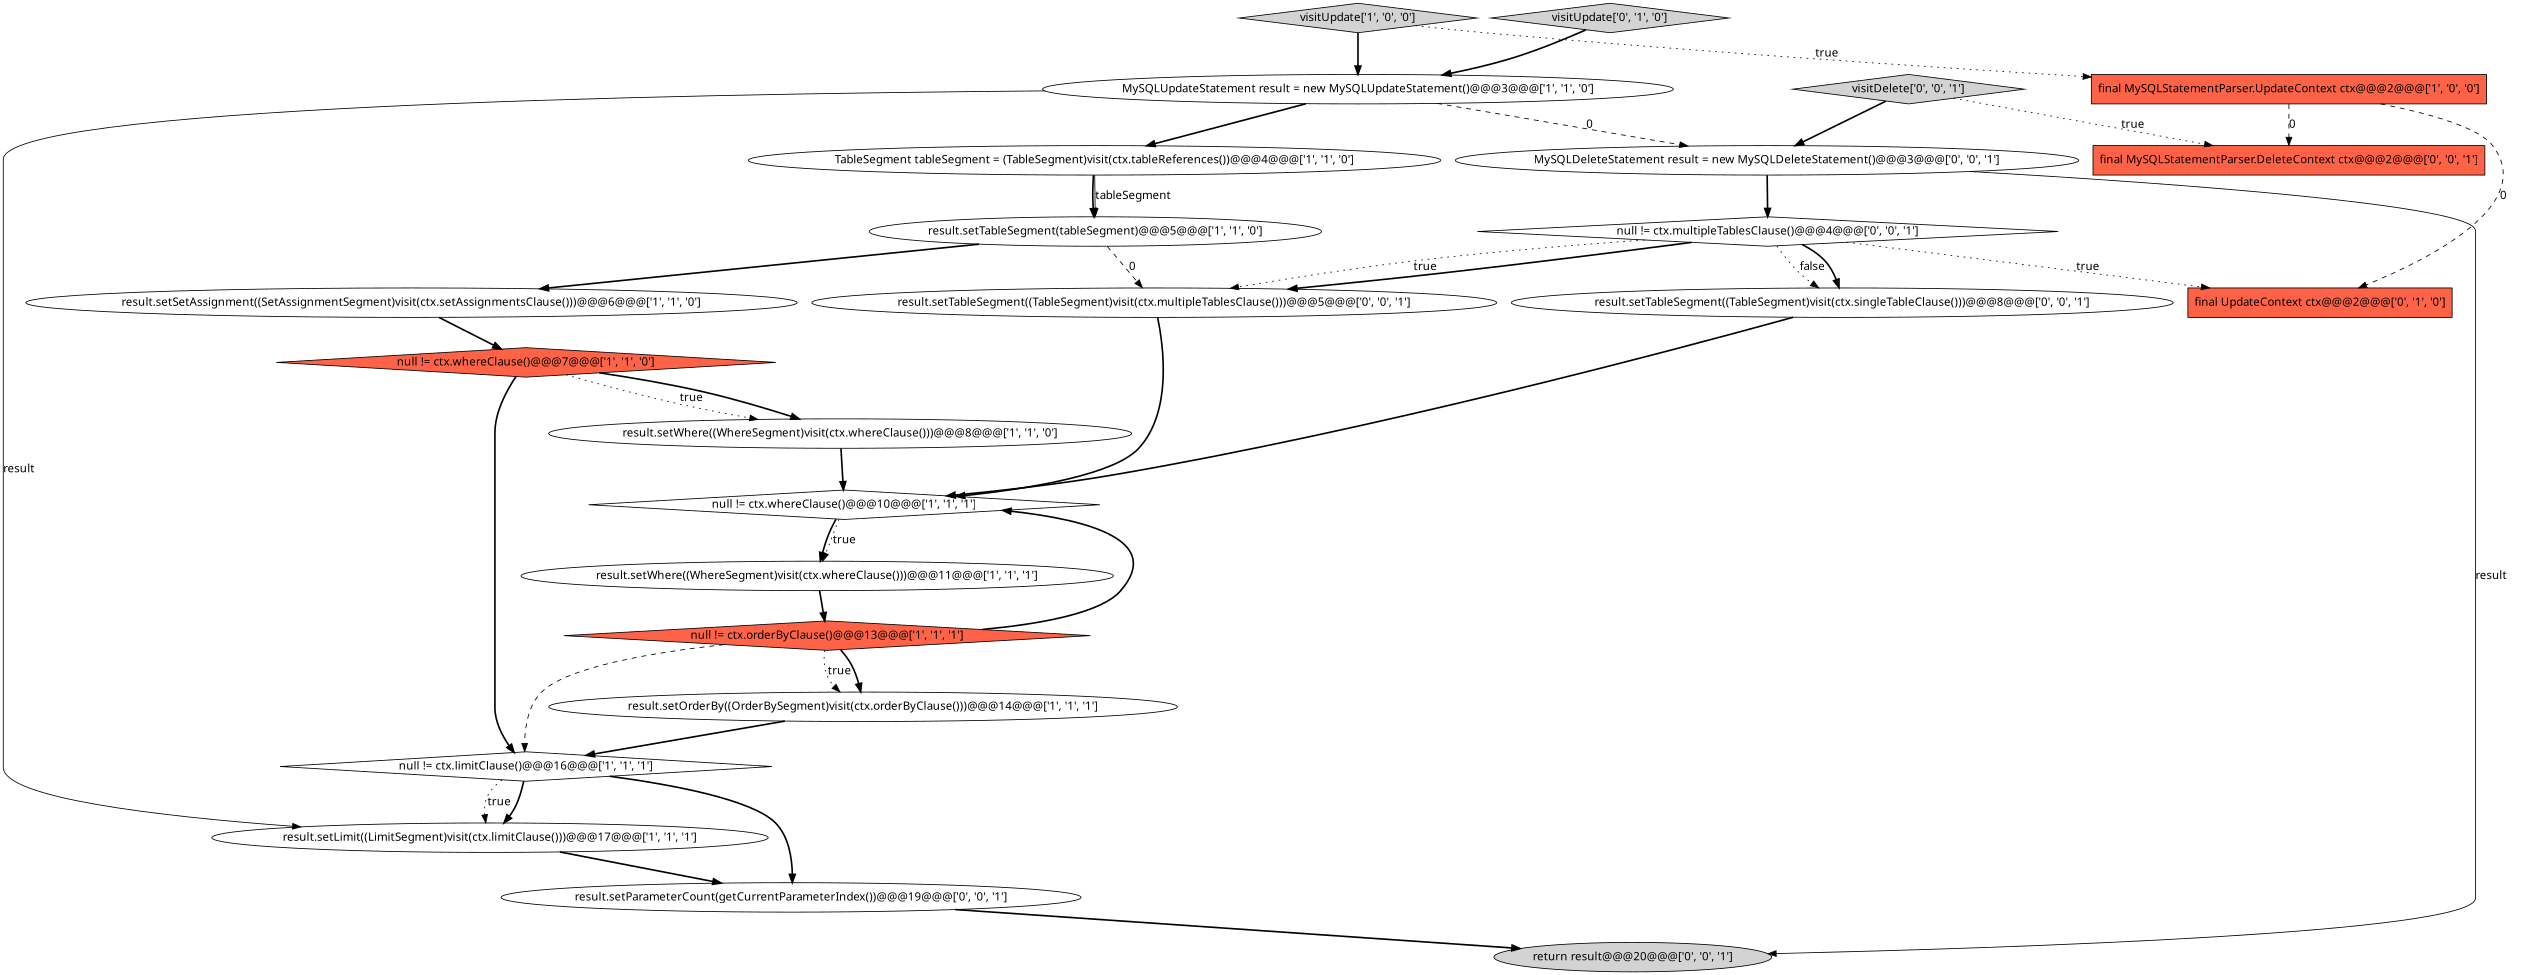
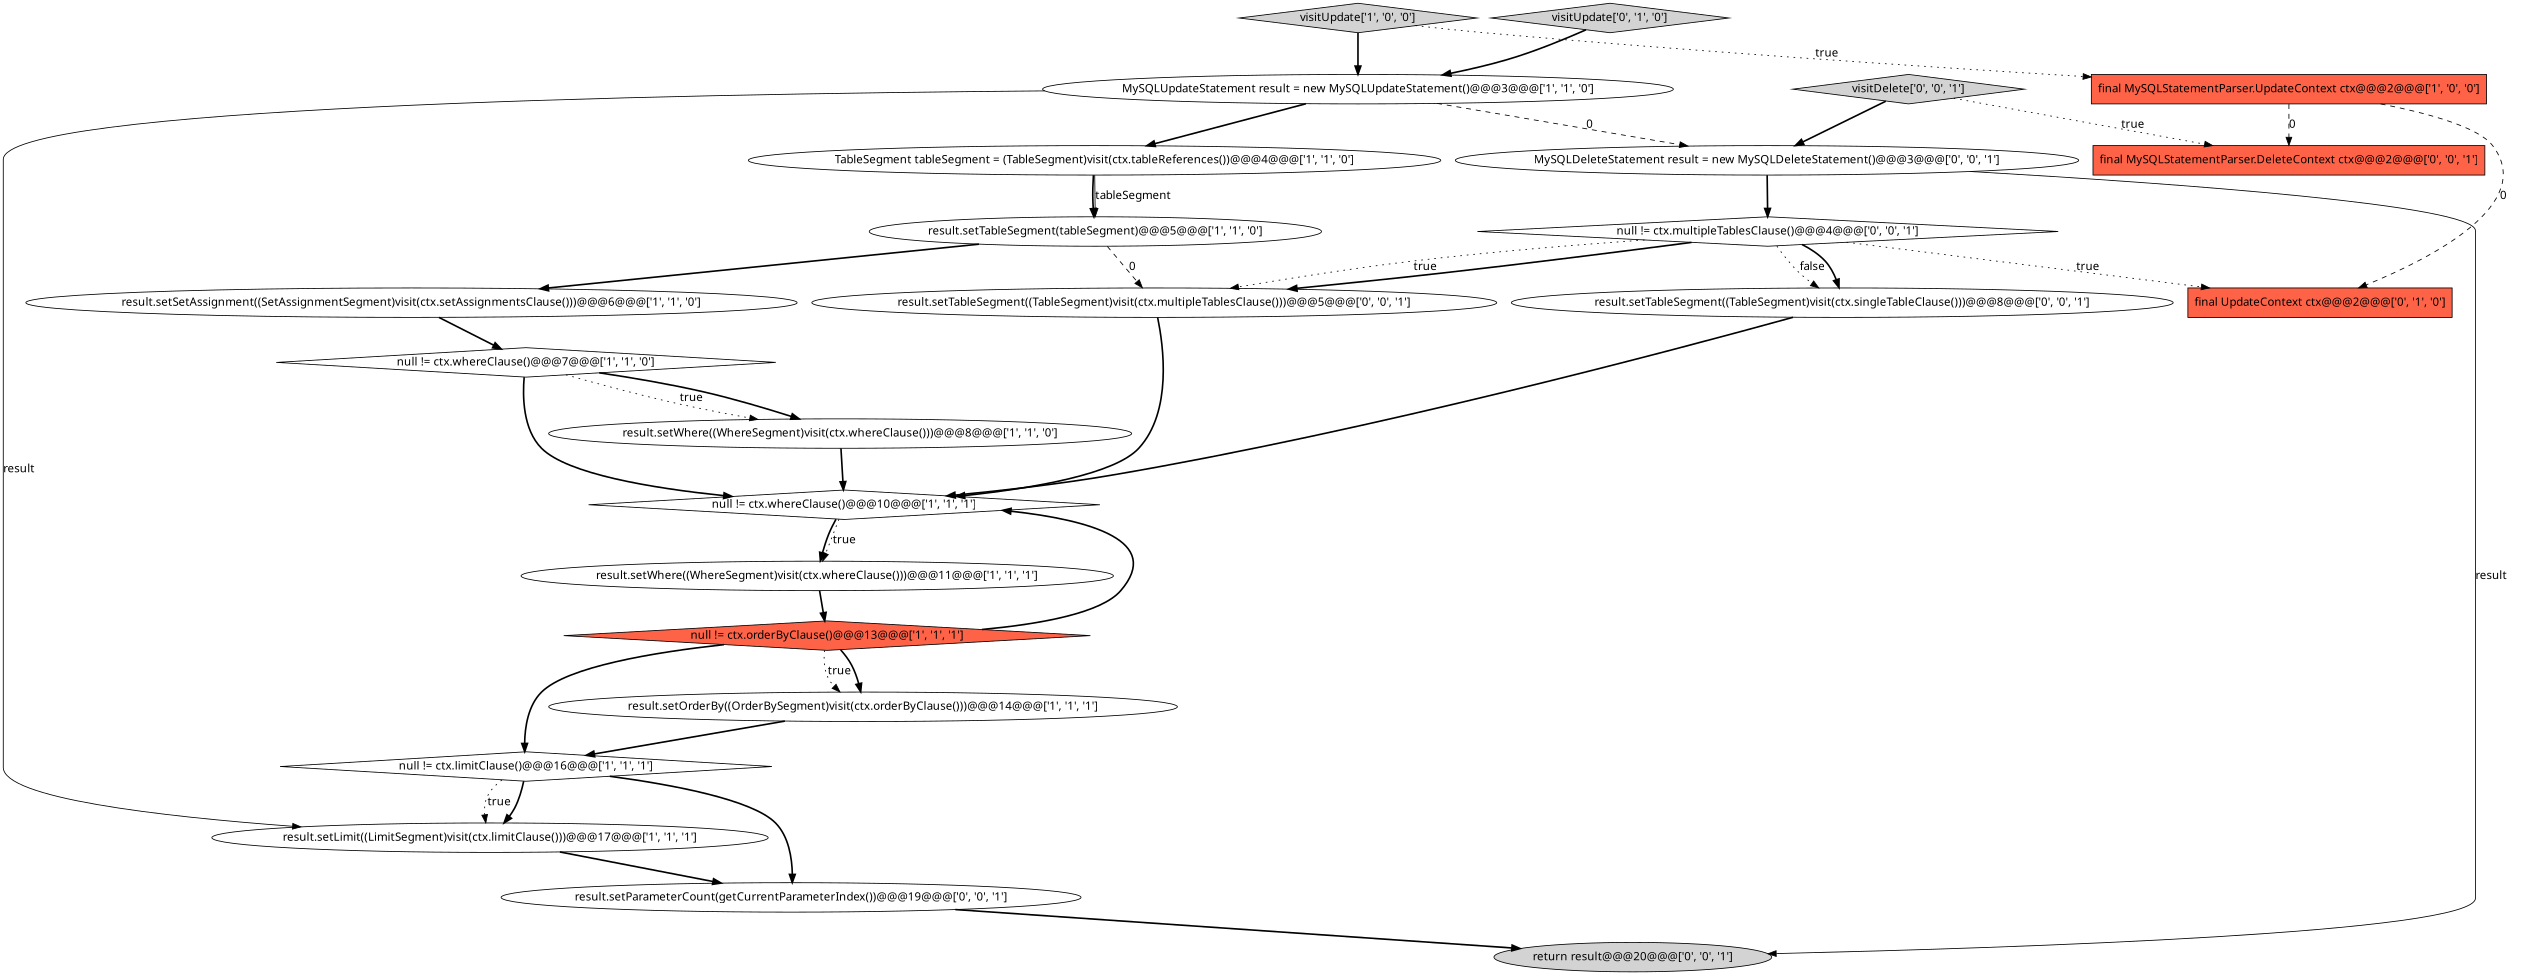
  digraph {
    fontname="Noto Sans"
    node [fillcolor=white fontname="Noto Sans" shape=ellipse style=filled]
    edge [fontname="Noto Sans" style=bold]
    n1 [fillcolor=tomato label="final MySQLStatementParser.UpdateContext ctx@@@2@@@['1', '0', '0']" shape=box]
    n2 [fillcolor=tomato label="final MySQLStatementParser.DeleteContext ctx@@@2@@@['0', '0', '1']" shape=box]
    n3 [fillcolor=tomato label="final UpdateContext ctx@@@2@@@['0', '1', '0']" shape=box]
    n4 [fillcolor=lightgray label="return result@@@20@@@['0', '0', '1']"]
    n5 [label="null != ctx.limitClause()@@@16@@@['1', '1', '1']" shape=diamond]
    n6 [label="result.setParameterCount(getCurrentParameterIndex())@@@19@@@['0', '0', '1']"]
    n7 [label="result.setLimit((LimitSegment)visit(ctx.limitClause()))@@@17@@@['1', '1', '1']"]
-   n8 [fillcolor=tomato label="null != ctx.whereClause()@@@7@@@['1', '1', '0']" shape=diamond]
+   n8 [label="null != ctx.whereClause()@@@7@@@['1', '1', '0']" shape=diamond]
    n9 [label="null != ctx.whereClause()@@@10@@@['1', '1', '1']" shape=diamond]
    n10 [label="result.setWhere((WhereSegment)visit(ctx.whereClause()))@@@8@@@['1', '1', '0']"]
    n11 [label="result.setWhere((WhereSegment)visit(ctx.whereClause()))@@@11@@@['1', '1', '1']"]
    n12 [fillcolor=lightgray label="visitUpdate['1', '0', '0']" shape=diamond]
    n13 [label="MySQLUpdateStatement result = new MySQLUpdateStatement()@@@3@@@['1', '1', '0']"]
    n14 [label="MySQLDeleteStatement result = new MySQLDeleteStatement()@@@3@@@['0', '0', '1']"]
    n15 [label="TableSegment tableSegment = (TableSegment)visit(ctx.tableReferences())@@@4@@@['1', '1', '0']"]
    n16 [fillcolor=tomato label="null != ctx.orderByClause()@@@13@@@['1', '1', '1']" shape=diamond]
    n17 [label="result.setOrderBy((OrderBySegment)visit(ctx.orderByClause()))@@@14@@@['1', '1', '1']"]
    n18 [label="result.setSetAssignment((SetAssignmentSegment)visit(ctx.setAssignmentsClause()))@@@6@@@['1', '1', '0']"]
    n19 [fillcolor=lightgray label="visitDelete['0', '0', '1']" shape=diamond]
    n20 [label="null != ctx.multipleTablesClause()@@@4@@@['0', '0', '1']" shape=diamond]
    n21 [label="result.setTableSegment(tableSegment)@@@5@@@['1', '1', '0']"]
    n22 [fillcolor=lightgray label="visitUpdate['0', '1', '0']" shape=diamond]
    n23 [label="result.setTableSegment((TableSegment)visit(ctx.multipleTablesClause()))@@@5@@@['0', '0', '1']"]
    n24 [label="result.setTableSegment((TableSegment)visit(ctx.singleTableClause()))@@@8@@@['0', '0', '1']"]
    n1 -> n2 [label=0 style=dashed]
    n1 -> n3 [label=0 style=dashed]
    n5 -> n6
    n5 -> n7
    n5 -> n7 [label=true style=dotted]
    n6 -> n4
    n7 -> n6
-   n8 -> n5
+   n8 -> n9
    n8 -> n10 [label=true style=dotted]
    n8 -> n10
    n9 -> n11
    n9 -> n11 [label=true style=dotted]
    n10 -> n9
    n11 -> n16
    n12 -> n1 [label=true style=dotted]
    n12 -> n13
    n13 -> n7 [label=result style=solid]
    n13 -> n14 [label=0 style=dashed]
    n13 -> n15
    n14 -> n4 [label=result style=solid]
    n14 -> n20
    n15 -> n21
    n15 -> n21 [label=tableSegment style=solid]
-   n16 -> n5 [style=dashed]
+   n16 -> n5
    n16 -> n9
    n16 -> n17 [label=true style=dotted]
    n16 -> n17
    n17 -> n5
    n18 -> n8
    n19 -> n2 [label=true style=dotted]
    n19 -> n14
    n20 -> n3 [label=true style=dotted]
    n20 -> n23
    n20 -> n23 [label=true style=dotted]
    n20 -> n24 [label=false style=dotted]
    n20 -> n24
    n21 -> n18
    n21 -> n23 [label=0 style=dashed]
    n22 -> n13
    n23 -> n9
    n24 -> n9
  }
